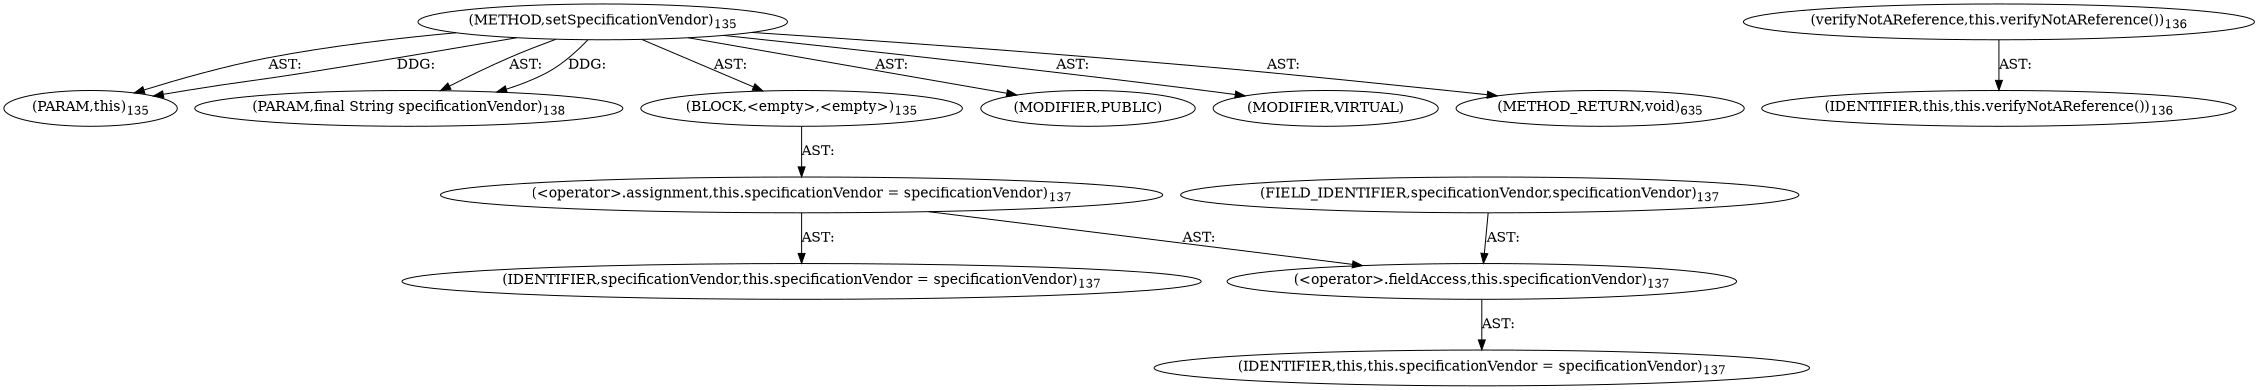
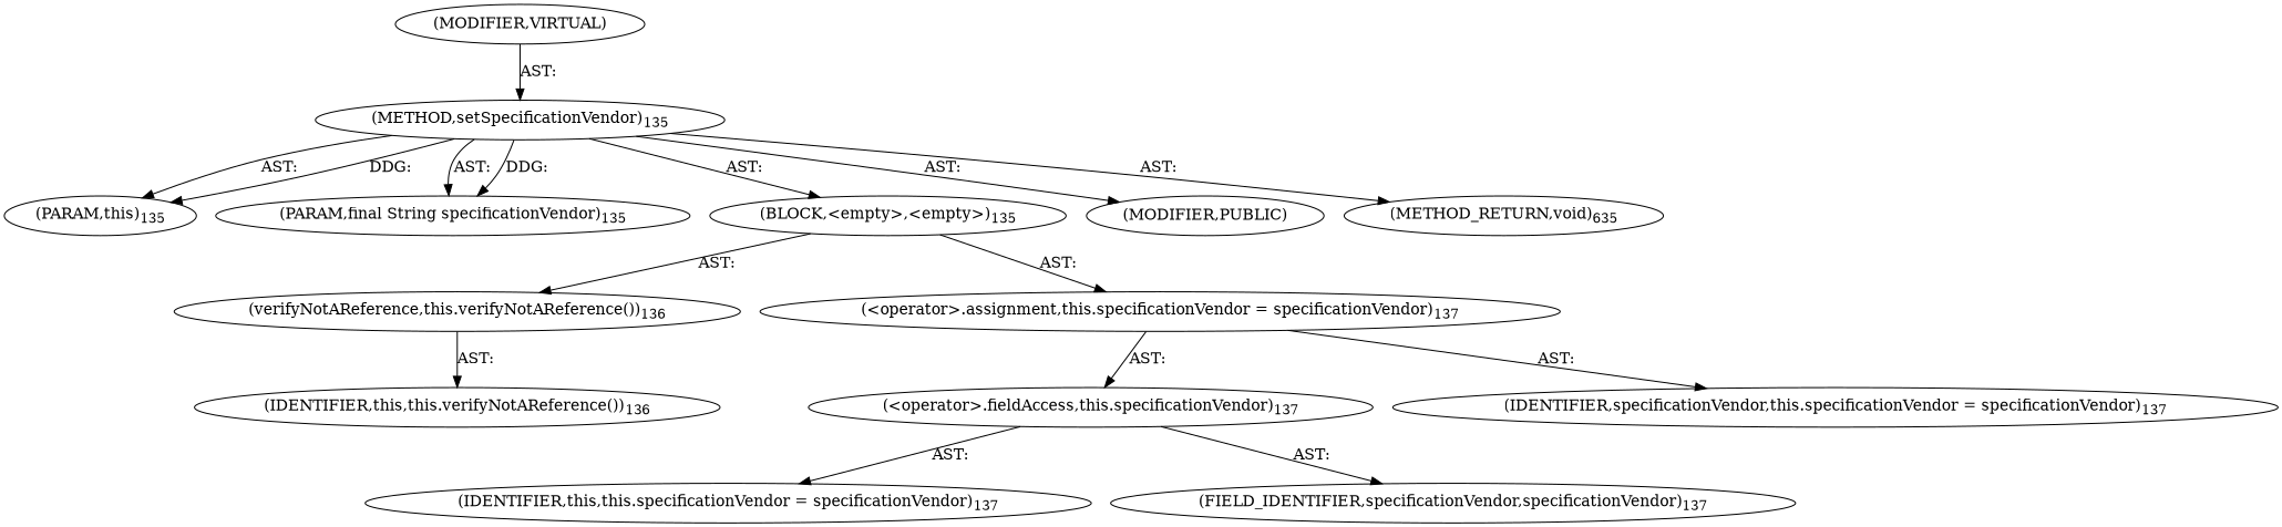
  digraph {
    n1 [label=<(METHOD,setSpecificationVendor)<SUB>135</SUB>>]
    n2 [label=<(PARAM,this)<SUB>135</SUB>>]
-   n3 [label=<(PARAM,final String specificationVendor)<SUB>138</SUB>>]
+   n3 [label=<(PARAM,final String specificationVendor)<SUB>135</SUB>>]
    n4 [label=<(BLOCK,&lt;empty&gt;,&lt;empty&gt;)<SUB>135</SUB>>]
    n5 [label=<(MODIFIER,PUBLIC)>]
    n6 [label=<(MODIFIER,VIRTUAL)>]
    n7 [label=<(METHOD_RETURN,void)<SUB>635</SUB>>]
    n8 [label=<(verifyNotAReference,this.verifyNotAReference())<SUB>136</SUB>>]
    n9 [label=<(&lt;operator&gt;.assignment,this.specificationVendor = specificationVendor)<SUB>137</SUB>>]
    n10 [label=<(IDENTIFIER,this,this.verifyNotAReference())<SUB>136</SUB>>]
    n11 [label=<(&lt;operator&gt;.fieldAccess,this.specificationVendor)<SUB>137</SUB>>]
    n12 [label=<(IDENTIFIER,specificationVendor,this.specificationVendor = specificationVendor)<SUB>137</SUB>>]
    n13 [label=<(IDENTIFIER,this,this.specificationVendor = specificationVendor)<SUB>137</SUB>>]
    n14 [label=<(FIELD_IDENTIFIER,specificationVendor,specificationVendor)<SUB>137</SUB>>]
    n1 -> n2 [label="AST: "]
    n1 -> n2 [label="DDG: "]
    n1 -> n3 [label="AST: "]
    n1 -> n3 [label="DDG: "]
    n1 -> n4 [label="AST: "]
    n1 -> n5 [label="AST: "]
-   n1 -> n6 [label="AST: "]
+   n6 -> n1 [label="AST: "]
    n1 -> n7 [label="AST: "]
+   n4 -> n8 [label="AST: "]
    n4 -> n9 [label="AST: "]
    n8 -> n10 [label="AST: "]
    n9 -> n11 [label="AST: "]
    n9 -> n12 [label="AST: "]
    n11 -> n13 [label="AST: "]
-   n14 -> n11 [label="AST: "]
+   n11 -> n14 [label="AST: "]
  }
